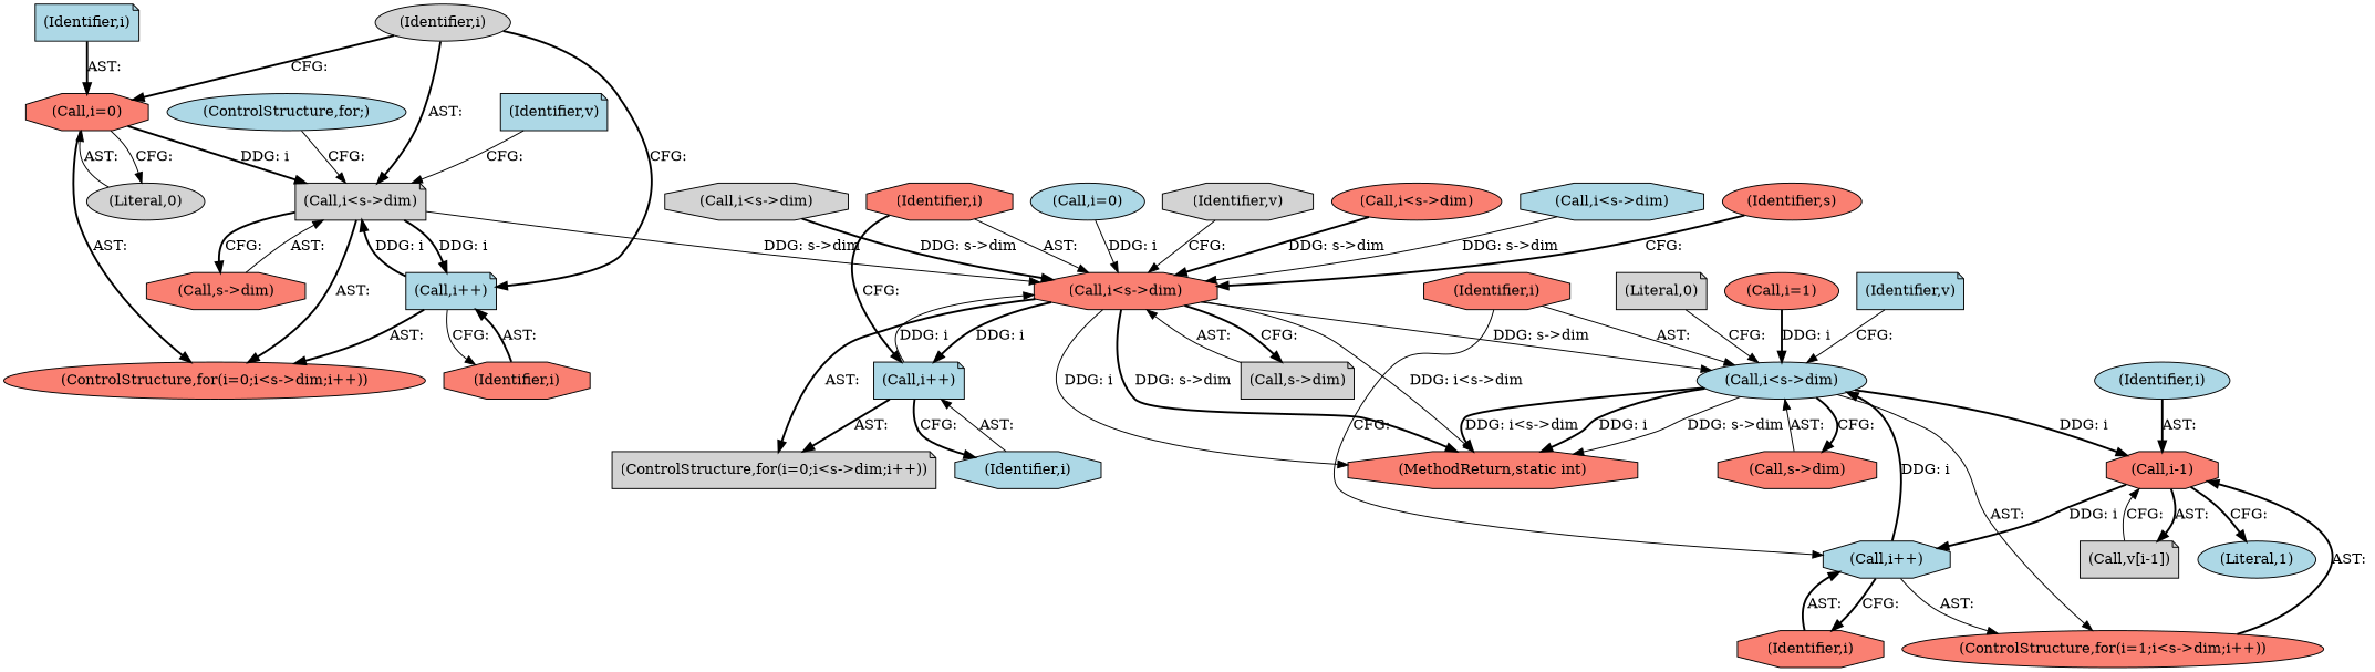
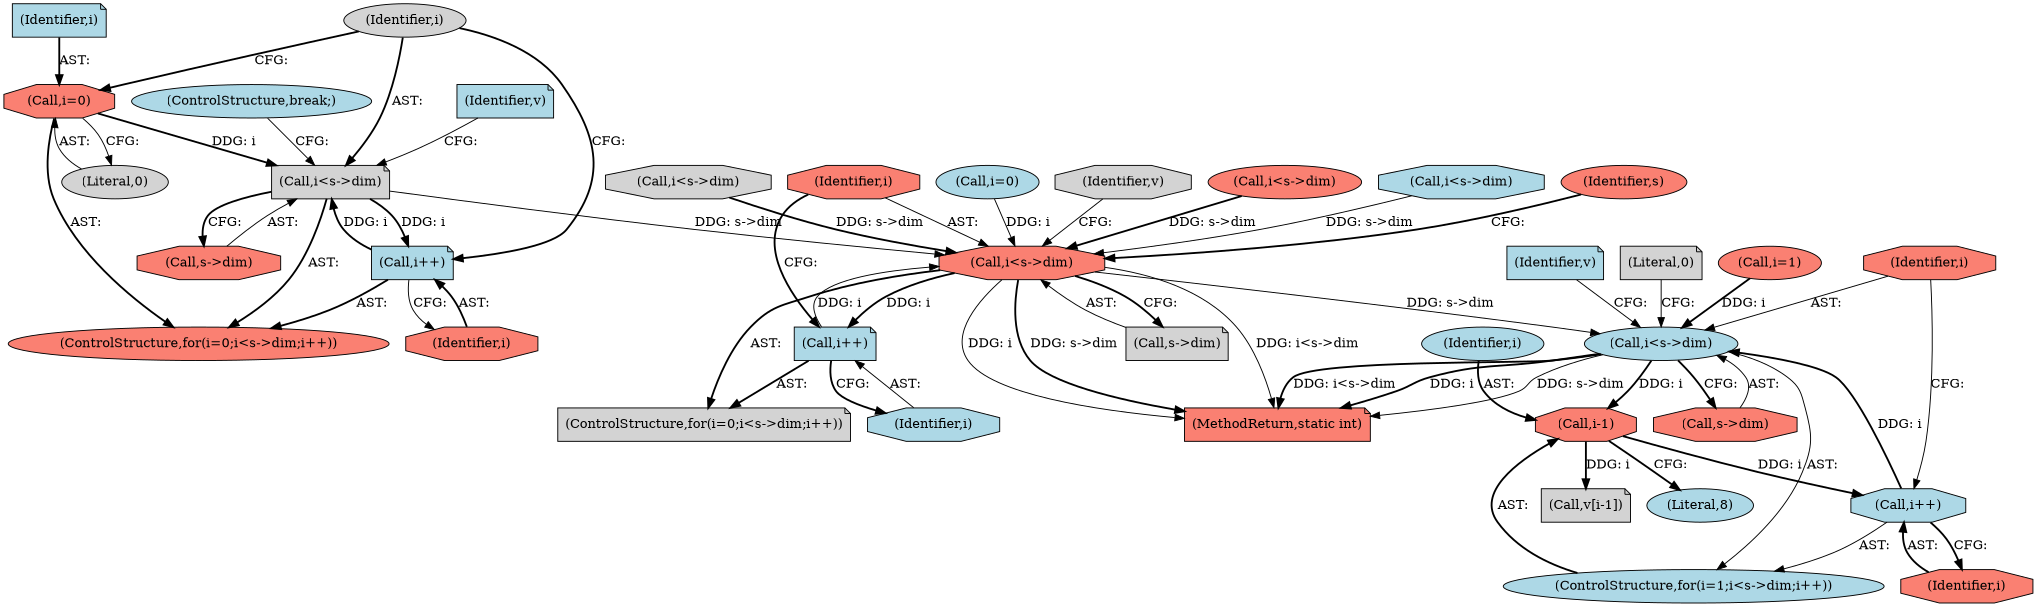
  digraph {
    node [fillcolor=lightblue shape=octagon style=filled]
    edge [style=bold]
    n1 [fillcolor=lightgrey label="(Call,i<s->dim)" shape=note]
    n2 [label="(Call,i++)" shape=note]
    n3 [fillcolor=salmon label="(Call,i<s->dim)"]
    n4 [fillcolor=salmon label="(ControlStructure,for(i=0;i<s->dim;i++))" shape=ellipse]
    n5 [fillcolor=salmon label="(Call,s->dim)"]
    n6 [fillcolor=salmon label="(Identifier,i)"]
    n7 [label="(Call,i++)" shape=note]
    n8 [label="(Call,i<s->dim)" shape=ellipse]
-   n9 [fillcolor=salmon label="(MethodReturn,static int)"]
+   n9 [fillcolor=salmon label="(MethodReturn,static int)" shape=note]
    n10 [fillcolor=lightgrey label="(ControlStructure,for(i=0;i<s->dim;i++))" shape=note]
    n11 [fillcolor=lightgrey label="(Call,s->dim)" shape=note]
    n12 [fillcolor=salmon label="(Call,i=0)"]
    n13 [fillcolor=lightgrey label="(Literal,0)" shape=ellipse]
    n14 [label="(Identifier,i)"]
    n15 [fillcolor=salmon label="(Call,i-1)"]
    n16 [fillcolor=salmon label="(Call,s->dim)"]
-   n17 [fillcolor=salmon label="(ControlStructure,for(i=1;i<s->dim;i++))" shape=ellipse]
+   n17 [label="(ControlStructure,for(i=1;i<s->dim;i++))" shape=ellipse]
    n18 [label="(Call,i++)"]
    n19 [fillcolor=lightgrey label="(Call,v[i-1])" shape=note]
-   n20 [label="(Literal,1)" shape=ellipse]
+   n20 [label="(Literal,8)" shape=ellipse]
    n21 [fillcolor=salmon label="(Identifier,i)"]
    n22 [label="(Identifier,i)" shape=note]
    n23 [fillcolor=salmon label="(Identifier,i)"]
    n24 [label="(Call,i=0)" shape=ellipse]
    n25 [label="(Identifier,v)" shape=note]
    n26 [fillcolor=lightgrey label="(Identifier,v)"]
-   n27 [label="(ControlStructure,for;)" shape=ellipse]
+   n27 [label="(ControlStructure,break;)" shape=ellipse]
    n28 [fillcolor=salmon label="(Identifier,i)"]
    n29 [fillcolor=lightgrey label="(Literal,0)" shape=note]
    n30 [fillcolor=salmon label="(Call,i=1)" shape=ellipse]
    n31 [fillcolor=salmon label="(Call,i<s->dim)" shape=ellipse]
    n32 [label="(Call,i<s->dim)"]
    n33 [fillcolor=lightgrey label="(Identifier,i)" shape=ellipse]
    n34 [label="(Identifier,i)" shape=ellipse]
    n35 [fillcolor=salmon label="(Identifier,s)" shape=ellipse]
    n36 [fillcolor=lightgrey label="(Call,i<s->dim)"]
    n37 [label="(Identifier,v)" shape=note]
    n1 -> n2 [label="DDG: i"]
    n1 -> n3 [label="DDG: s->dim" style=solid]
    n1 -> n4 [label="AST: "]
    n1 -> n5 [label="CFG: "]
    n2 -> n1 [label="DDG: i"]
    n2 -> n4 [label="AST: "]
    n2 -> n6 [label="CFG: " style=solid]
    n3 -> n7 [label="DDG: i"]
    n3 -> n8 [label="DDG: s->dim" style=solid]
    n3 -> n9 [label="DDG: s->dim"]
    n3 -> n9 [label="DDG: i<s->dim" style=solid]
    n3 -> n9 [label="DDG: i" style=solid]
    n3 -> n10 [label="AST: "]
    n3 -> n11 [label="CFG: "]
    n5 -> n1 [label="AST: " style=solid]
    n6 -> n2 [label="AST: "]
    n7 -> n3 [label="DDG: i" style=solid]
    n7 -> n10 [label="AST: "]
    n7 -> n14 [label="CFG: "]
    n8 -> n9 [label="DDG: s->dim" style=solid]
    n8 -> n9 [label="DDG: i<s->dim"]
    n8 -> n9 [label="DDG: i"]
    n8 -> n15 [label="DDG: i"]
    n8 -> n16 [label="CFG: "]
    n8 -> n17 [label="AST: " style=solid]
    n11 -> n3 [label="AST: " style=solid]
    n12 -> n1 [label="DDG: i"]
    n12 -> n4 [label="AST: "]
    n12 -> n13 [label="CFG: " style=solid]
    n13 -> n12 [label="AST: " style=solid]
    n14 -> n7 [label="AST: " style=solid]
    n15 -> n18 [label="DDG: i"]
-   n15 -> n19 [label="AST: "]
+   n15 -> n19 [label="DDG: i"]
    n15 -> n20 [label="CFG: "]
    n16 -> n8 [label="AST: " style=solid]
    n17 -> n15 [label="AST: "]
    n18 -> n8 [label="DDG: i"]
    n18 -> n17 [label="AST: " style=solid]
    n18 -> n21 [label="CFG: "]
-   n19 -> n15 [label="CFG: " style=solid]
    n21 -> n18 [label="AST: "]
    n22 -> n12 [label="AST: "]
    n23 -> n8 [label="AST: " style=solid]
    n23 -> n18 [label="CFG: " style=solid]
    n24 -> n3 [label="DDG: i" style=solid]
    n25 -> n1 [label="CFG: " style=solid]
    n26 -> n3 [label="CFG: " style=solid]
    n27 -> n1 [label="CFG: " style=solid]
    n28 -> n3 [label="AST: " style=solid]
    n28 -> n7 [label="CFG: "]
    n29 -> n8 [label="CFG: " style=solid]
    n30 -> n8 [label="DDG: i"]
    n31 -> n3 [label="DDG: s->dim"]
    n32 -> n3 [label="DDG: s->dim" style=solid]
    n33 -> n1 [label="AST: "]
    n33 -> n2 [label="CFG: "]
    n33 -> n12 [label="CFG: "]
    n34 -> n15 [label="AST: "]
    n35 -> n3 [label="CFG: "]
    n36 -> n3 [label="DDG: s->dim"]
    n37 -> n8 [label="CFG: " style=solid]
  }
